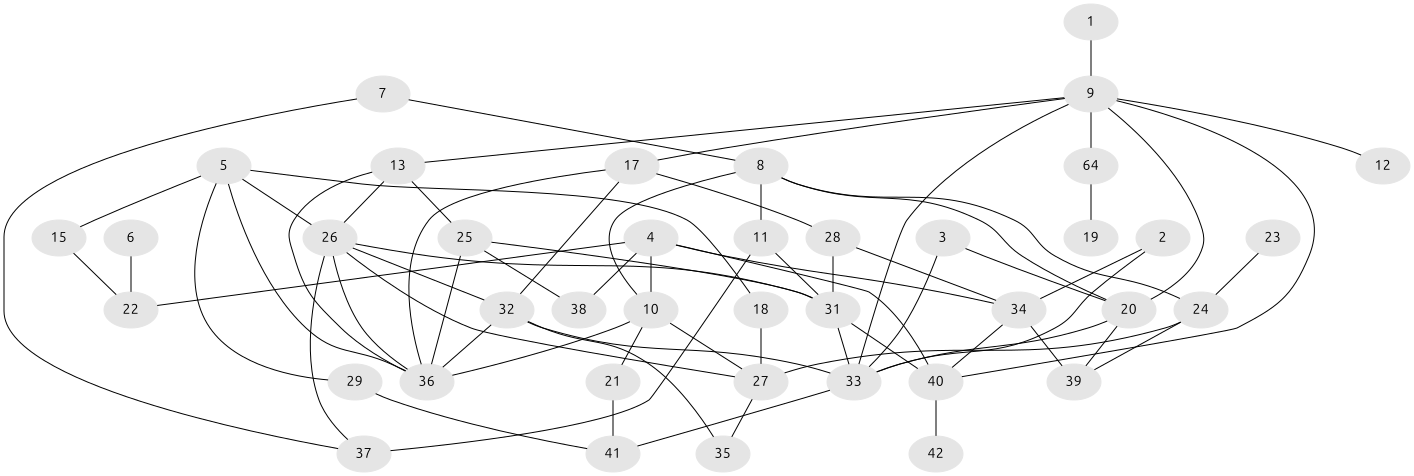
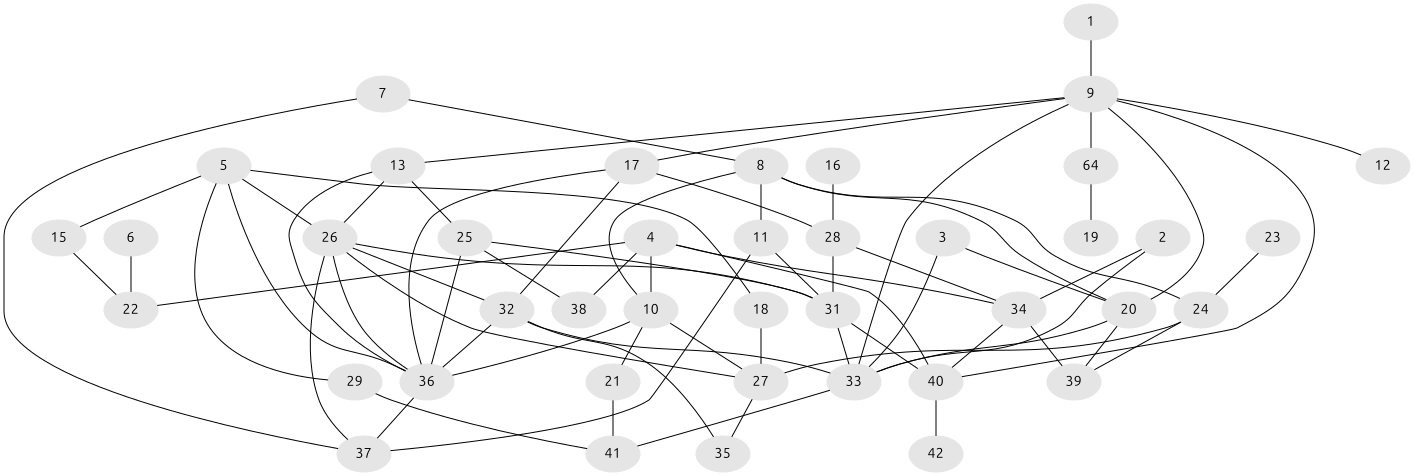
  graph {
    fontname=Ubuntu
    node [color=gray90 fontname=Ubuntu style=filled]
    edge [fontname=Ubuntu weight=1.0]
    1
    9
    33
    20
    40
    12
    13
    n8 [label=64]
    17
    2
    34
    41
    39
    3
    4
    10
    22
    38
    36
    21
    27
    42
    5
    15
    18
    26
    29
    37
    31
    32
    6
    7
    8
    11
    24
    25
    19
    28
    35
+   16
    23
    1 -- 9
    9 -- 33
    9 -- 20
    9 -- 40
    9 -- 12
    9 -- 13
    9 -- n8
    9 -- 17
    33 -- 41
    20 -- 33
    20 -- 39
    40 -- 42
    13 -- 36
    13 -- 26
    13 -- 25
    n8 -- 19
    17 -- 36
    17 -- 32
    17 -- 28
    2 -- 33
    2 -- 34
    34 -- 40
    34 -- 39 [weight=2.0]
    3 -- 33
    3 -- 20
    4 -- 40
    4 -- 34 [weight=2.0]
    4 -- 10
    4 -- 22
    4 -- 38
    10 -- 36
    10 -- 21
    10 -- 27
+   36 -- 37
    21 -- 41
    27 -- 35
    5 -- 36
    5 -- 15
    5 -- 18
    5 -- 26
    5 -- 29
    15 -- 22
    18 -- 27
    26 -- 36
    26 -- 27
    26 -- 37
    26 -- 31
    26 -- 32
    29 -- 41
    31 -- 33 [weight=2.0]
    31 -- 40
    32 -- 33
    32 -- 36
    32 -- 35
    6 -- 22
    7 -- 37
    7 -- 8
    8 -- 20
    8 -- 10
    8 -- 11
    8 -- 24
    11 -- 37
    11 -- 31
    24 -- 39
    24 -- 27
    25 -- 38
    25 -- 36
    25 -- 31
    28 -- 34
    28 -- 31
+   16 -- 28
    23 -- 24
  }
